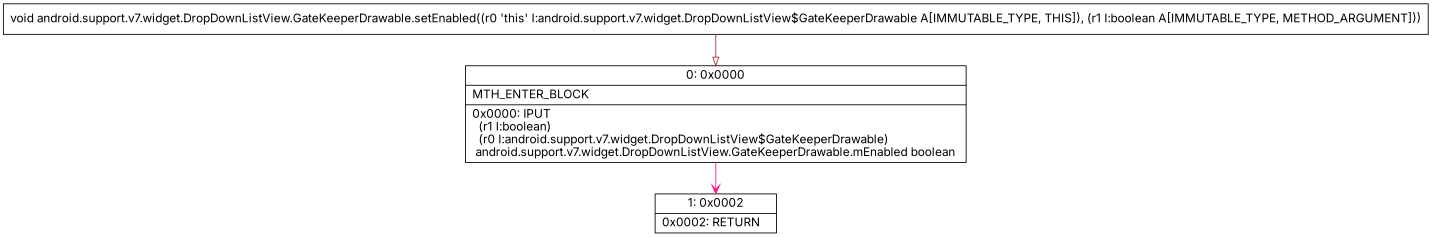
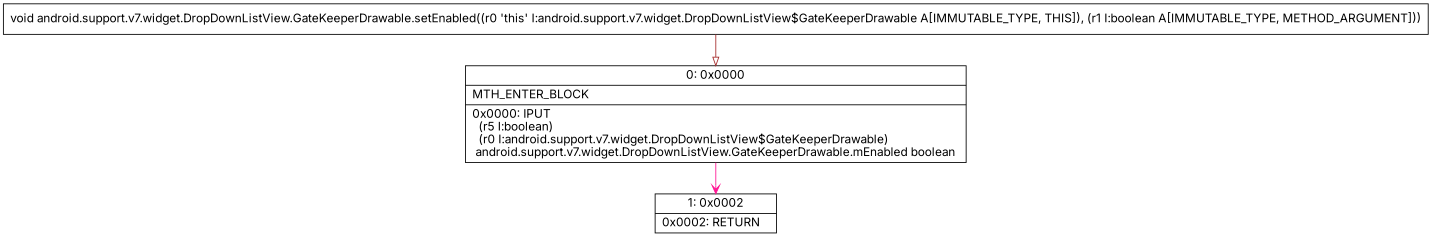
  digraph {
    fontname=Inter
    node [shape=record fontname=Inter]
    edge [fontname=Inter]
-   n1 [label="{0\:\ 0x0000|MTH_ENTER_BLOCK\l|0x0000: IPUT  \l  (r1 I:boolean)\l  (r0 I:android.support.v7.widget.DropDownListView$GateKeeperDrawable)\l android.support.v7.widget.DropDownListView.GateKeeperDrawable.mEnabled boolean \l}"]
+   n1 [label="{0\:\ 0x0000|MTH_ENTER_BLOCK\l|0x0000: IPUT  \l  (r5 I:boolean)\l  (r0 I:android.support.v7.widget.DropDownListView$GateKeeperDrawable)\l android.support.v7.widget.DropDownListView.GateKeeperDrawable.mEnabled boolean \l}"]
    n2 [label="{1\:\ 0x0002|0x0002: RETURN   \l}"]
    n3 [label="{void android.support.v7.widget.DropDownListView.GateKeeperDrawable.setEnabled((r0 'this' I:android.support.v7.widget.DropDownListView$GateKeeperDrawable A[IMMUTABLE_TYPE, THIS]), (r1 I:boolean A[IMMUTABLE_TYPE, METHOD_ARGUMENT])) }"]
    n1 -> n2 [color=deeppink arrowhead=vee]
    n3 -> n1 [color=brown arrowhead=onormal]
  }
